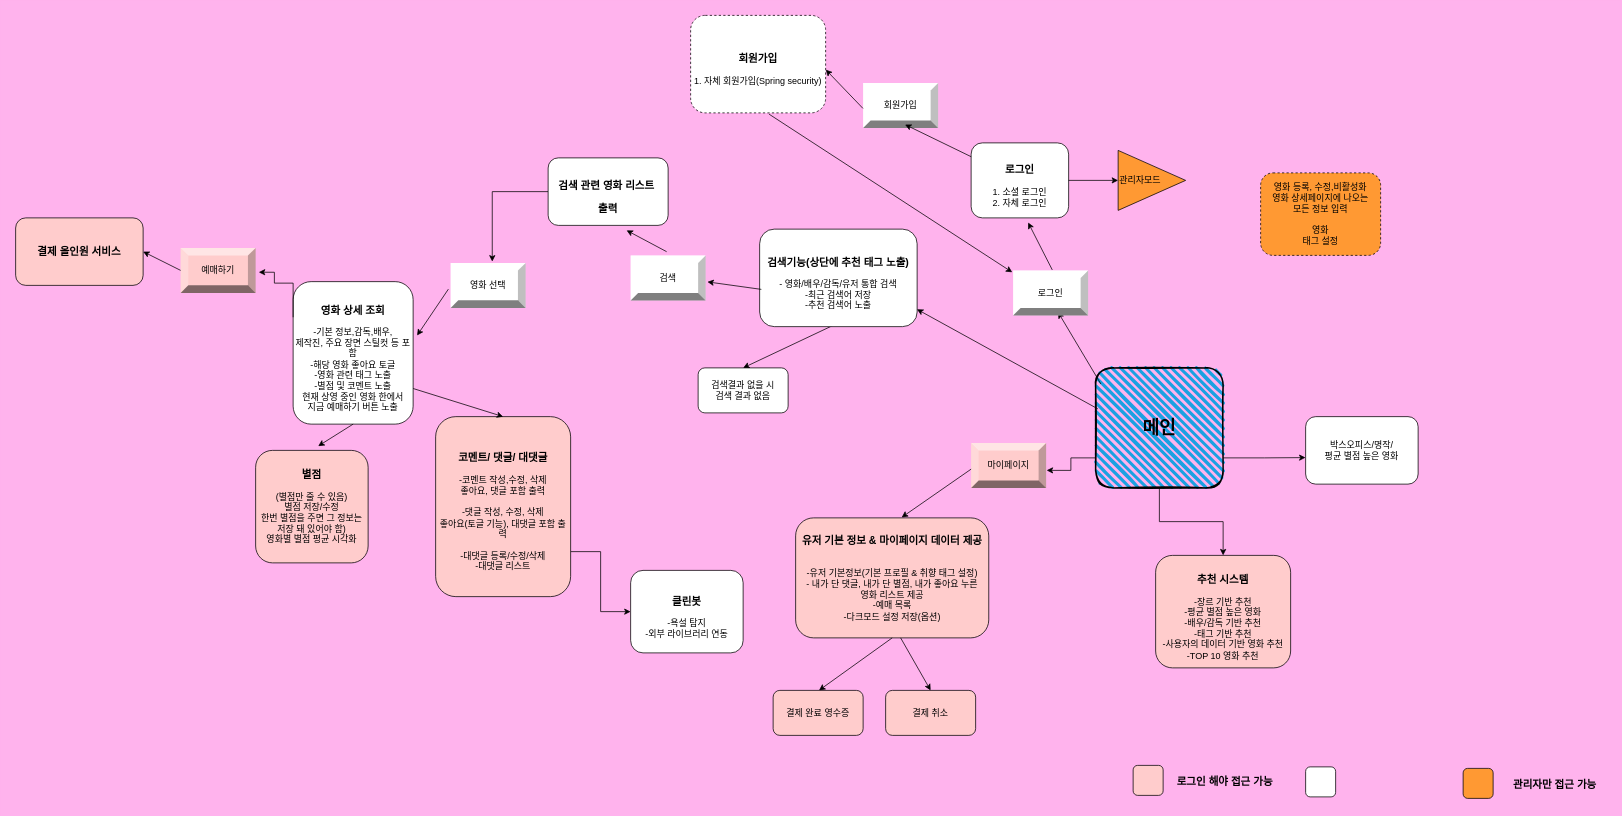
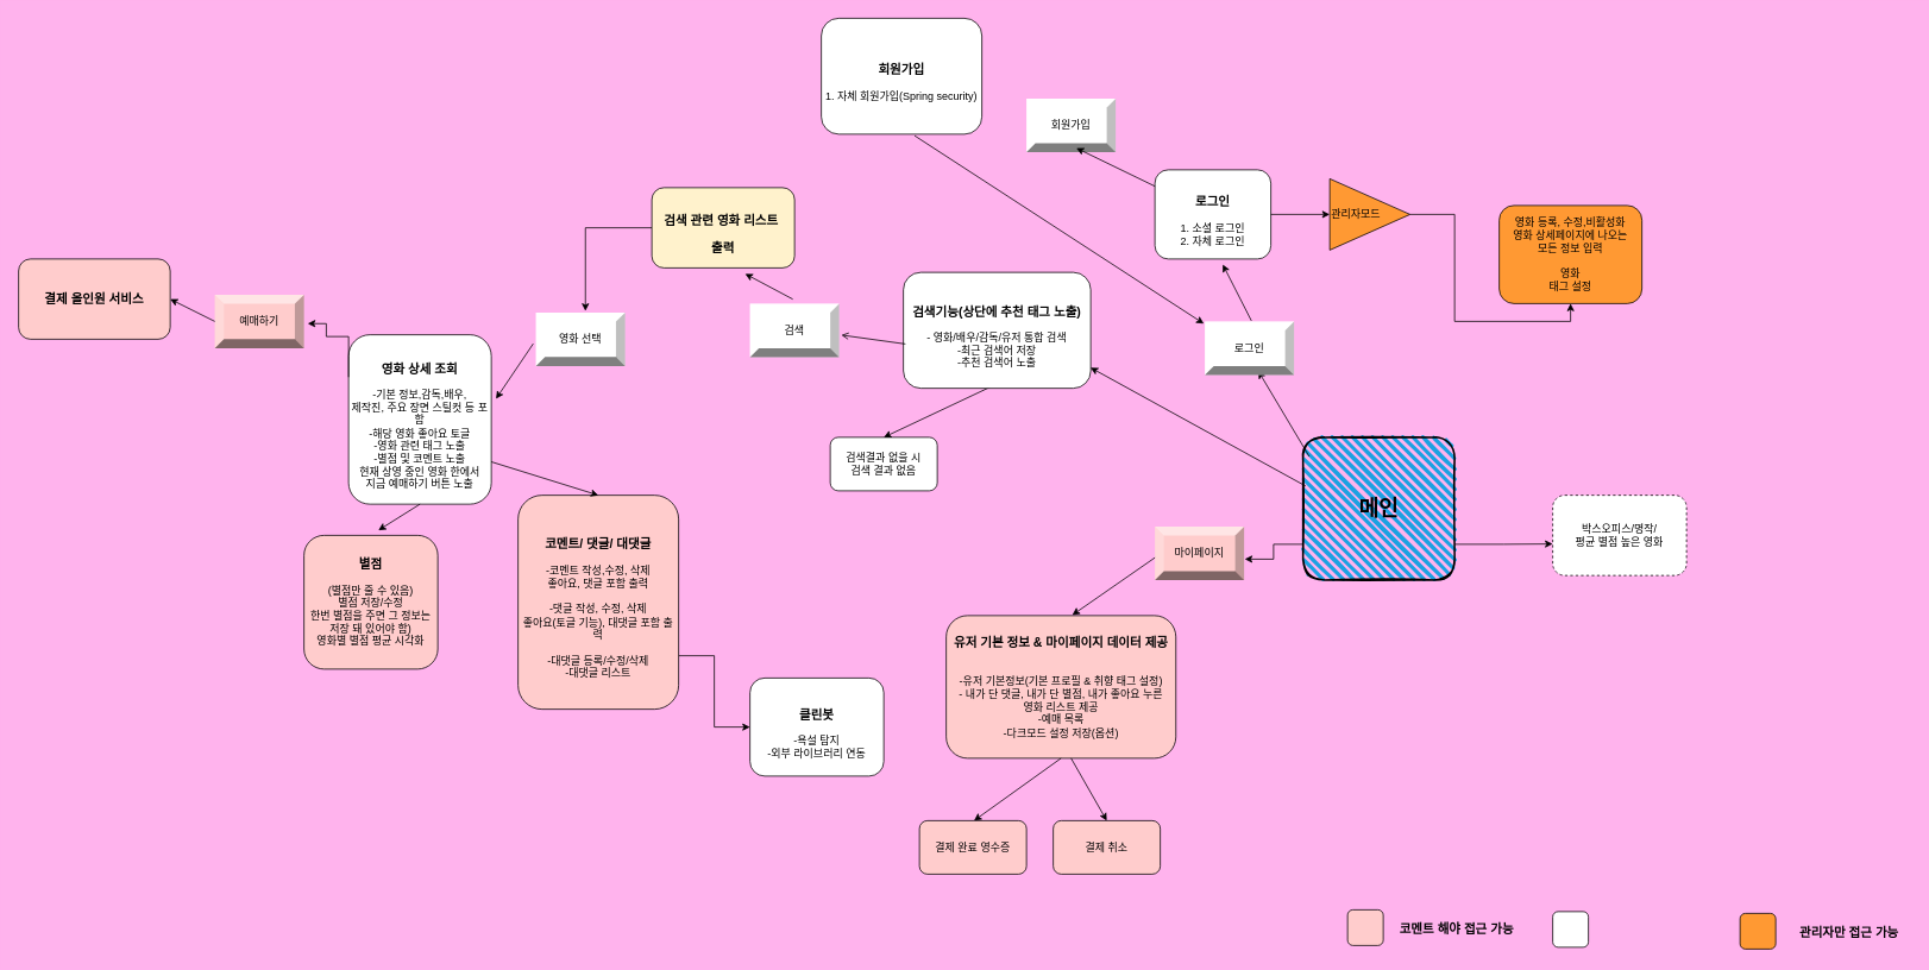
  <mxCell id="0" />
  <mxCell id="1" parent="0" />
  <mxCell id="2" value="" style="endArrow=classic;html=1;rounded=0;entryX=0.5;entryY=0;entryDx=0;entryDy=0;" edge="1" parent="1" target="50"><mxGeometry width="50" height="50" relative="1" as="geometry"><mxPoint x="1117" y="430" as="sourcePoint" /><mxPoint x="1020" y="490" as="targetPoint" /></mxGeometry></mxCell>
  <mxCell id="3" value="" style="endArrow=classic;html=1;rounded=0;entryX=-0.012;entryY=0.042;entryDx=0;entryDy=0;entryPerimeter=0;exitX=0.581;exitY=1.013;exitDx=0;exitDy=0;exitPerimeter=0;" parent="1" source="22" target="20" edge="1"><mxGeometry width="50" height="50" relative="1" as="geometry"><mxPoint x="1030" y="240" as="sourcePoint" /><mxPoint x="1080" y="190" as="targetPoint" /></mxGeometry></mxCell>
  <mxCell id="4" value="&lt;h3&gt;&lt;font&gt;로그인&lt;br&gt;&lt;/font&gt;&lt;/h3&gt;&lt;div&gt;&lt;span style=&quot;background-color: transparent; color: light-dark(rgb(0, 0, 0), rgb(255, 255, 255));&quot;&gt;1. 소셜 로그인&lt;/span&gt;&lt;/div&gt;&lt;div&gt;2. 자체 로그인&lt;/div&gt;" style="rounded=1;whiteSpace=wrap;html=1;" parent="1" vertex="1"><mxGeometry x="1294" y="190" width="130" height="100" as="geometry" /></mxCell>
  <mxCell id="5" value="&lt;h3&gt;&lt;font&gt;검색기능(상단에 추천 태그 노출)&lt;/font&gt;&lt;/h3&gt;&lt;div&gt;- 영화/배우/감독/유저 통합 검색&lt;/div&gt;&lt;div&gt;-최근 검색어 저장&lt;/div&gt;&lt;div&gt;-추천 검색어 노출&lt;/div&gt;" style="rounded=1;whiteSpace=wrap;html=1;" parent="1" vertex="1"><mxGeometry x="1012" y="305" width="210" height="130" as="geometry" /></mxCell>
  <mxCell id="6" value="&lt;h3&gt;&lt;font&gt;별점&lt;/font&gt;&lt;/h3&gt;&lt;div&gt;&lt;font&gt;(별점만 줄 수 있음)&lt;/font&gt;&lt;/div&gt;&lt;div&gt;별점 저장/수정&lt;/div&gt;&lt;div&gt;한번 별점을 주면 그 정보는 저장 돼 있어야 함)&lt;/div&gt;&lt;div&gt;영화별 별점 평균 시각화&lt;/div&gt;&lt;div&gt;&lt;br&gt;&lt;/div&gt;" style="rounded=1;whiteSpace=wrap;html=1;fillColor=#FFCCCC;" parent="1" vertex="1"><mxGeometry x="340" y="600" width="150" height="150" as="geometry" /></mxCell>
- <mxCell id="7" value="&lt;h3&gt;&lt;font&gt;추천 시스템&lt;/font&gt;&lt;/h3&gt;&lt;div&gt;-장르 기반 추천&lt;/div&gt;&lt;div&gt;-평균 별점 높은 영화&lt;/div&gt;&lt;div&gt;-배우/감독 기반 추천&lt;/div&gt;&lt;div&gt;&lt;font&gt;-태그 기반 추천&lt;/font&gt;&lt;/div&gt;&lt;div&gt;&lt;font&gt;-사용자의 데이터 기반 영화 추천&lt;/font&gt;&lt;/div&gt;&lt;div&gt;-TOP 10 영화 추천&lt;/div&gt;" style="rounded=1;whiteSpace=wrap;html=1;fillColor=#FFCCCC;" parent="1" vertex="1"><mxGeometry x="1540" y="740" width="180" height="150" as="geometry" /></mxCell>
  <mxCell id="8" value="&lt;h3&gt;&lt;font&gt;클린봇&lt;/font&gt;&lt;/h3&gt;&lt;div&gt;-욕설 탐지&lt;/div&gt;&lt;div&gt;-외부 라이브러리 연동&lt;/div&gt;" style="rounded=1;whiteSpace=wrap;html=1;" parent="1" vertex="1"><mxGeometry x="840" y="760" width="150" height="110" as="geometry" /></mxCell>
- <mxCell id="9" style="edgeStyle=orthogonalEdgeStyle;rounded=0;orthogonalLoop=1;jettySize=auto;html=1;exitX=0.5;exitY=1;exitDx=0;exitDy=0;entryX=0.5;entryY=0;entryDx=0;entryDy=0;" parent="1" source="10" target="7" edge="1"><mxGeometry relative="1" as="geometry" /></mxCell>
  <mxCell id="10" value="&lt;h1&gt;메인&lt;/h1&gt;" style="rounded=1;whiteSpace=wrap;html=1;strokeWidth=2;fillWeight=4;hachureGap=8;hachureAngle=45;fillColor=#1ba1e2;sketch=1;" parent="1" vertex="1"><mxGeometry x="1460" y="490" width="170" height="160" as="geometry" /></mxCell>
  <mxCell id="11" value="" style="endArrow=classic;html=1;rounded=0;exitX=0.041;exitY=0.134;exitDx=0;exitDy=0;exitPerimeter=0;entryX=0.599;entryY=0.928;entryDx=0;entryDy=0;entryPerimeter=0;" parent="1" source="10" target="20" edge="1"><mxGeometry width="50" height="50" relative="1" as="geometry"><mxPoint x="1340" y="430" as="sourcePoint" /><mxPoint x="1430" y="420" as="targetPoint" /></mxGeometry></mxCell>
  <mxCell id="12" value="" style="endArrow=classic;html=1;rounded=0;entryX=0.999;entryY=0.822;entryDx=0;entryDy=0;entryPerimeter=0;exitX=0.018;exitY=0.342;exitDx=0;exitDy=0;exitPerimeter=0;" parent="1" source="10" target="5" edge="1"><mxGeometry width="50" height="50" relative="1" as="geometry"><mxPoint x="1390" y="540" as="sourcePoint" /><mxPoint x="1440" y="490" as="targetPoint" /></mxGeometry></mxCell>
- <mxCell id="13" value="영화 등록, 수정,비활성화&lt;br&gt;영화 상세페이지에 나오는&lt;div&gt;모든 정보 입력&lt;/div&gt;&lt;div&gt;&lt;br&gt;&lt;/div&gt;&lt;div&gt;영화&lt;div&gt;태그 설정&lt;/div&gt;&lt;/div&gt;" style="rounded=1;whiteSpace=wrap;html=1;fillColor=#FF9933;dashed=1;" parent="1" vertex="1"><mxGeometry x="1680" y="230" width="160" height="110" as="geometry" /></mxCell>
+ <mxCell id="13" value="영화 등록, 수정,비활성화&lt;br&gt;영화 상세페이지에 나오는&lt;div&gt;모든 정보 입력&lt;/div&gt;&lt;div&gt;&lt;br&gt;&lt;/div&gt;&lt;div&gt;영화&lt;div&gt;태그 설정&lt;/div&gt;&lt;/div&gt;" style="rounded=1;whiteSpace=wrap;html=1;fillColor=#FF9933;" parent="1" vertex="1"><mxGeometry x="1680" y="230" width="160" height="110" as="geometry" /></mxCell>
  <mxCell id="14" value="&lt;h3&gt;영화 상세 조회&lt;/h3&gt;&lt;div&gt;-기본 정보,감독,배우,&lt;/div&gt;&lt;div&gt;제작진, 주요 장면 스틸컷 등 포함&lt;/div&gt;&lt;div&gt;-해당 영화 좋아요 토글&lt;/div&gt;&lt;div&gt;-영화 관련 태그 노출&lt;/div&gt;&lt;div&gt;-별점 및 코멘트 노출&lt;/div&gt;&lt;div&gt;현재 상영 중인 영화 한에서&lt;/div&gt;&lt;div&gt;지금 예매하기 버튼 노출&lt;/div&gt;" style="rounded=1;whiteSpace=wrap;html=1;" parent="1" vertex="1"><mxGeometry x="390" y="375" width="160" height="190" as="geometry" /></mxCell>
- <mxCell id="15" value="박스오피스/명작/&lt;div&gt;평균 별점 높은 영화&lt;/div&gt;" style="rounded=1;whiteSpace=wrap;html=1;" parent="1" vertex="1"><mxGeometry x="1740" y="555" width="150" height="90" as="geometry" /></mxCell>
+ <mxCell id="15" value="박스오피스/명작/&lt;div&gt;평균 별점 높은 영화&lt;/div&gt;" style="rounded=1;whiteSpace=wrap;html=1;dashed=1;" parent="1" vertex="1"><mxGeometry x="1740" y="555" width="150" height="90" as="geometry" /></mxCell>
  <mxCell id="16" style="edgeStyle=orthogonalEdgeStyle;rounded=0;orthogonalLoop=1;jettySize=auto;html=1;exitX=1;exitY=0.75;exitDx=0;exitDy=0;entryX=0;entryY=0.5;entryDx=0;entryDy=0;" parent="1" source="17" target="8" edge="1"><mxGeometry relative="1" as="geometry" /></mxCell>
  <mxCell id="17" value="&lt;h3&gt;코멘트/ 댓글/ 대댓글&lt;/h3&gt;&lt;div&gt;-코멘트 작성,&lt;span style=&quot;background-color: transparent; color: light-dark(rgb(0, 0, 0), rgb(255, 255, 255));&quot;&gt;수정, 삭제&lt;/span&gt;&lt;/div&gt;&lt;div&gt;좋아요, 댓글 포함 출력&lt;/div&gt;&lt;div&gt;&lt;br&gt;&lt;/div&gt;&lt;div&gt;-댓글 작성, 수정, 삭제&lt;/div&gt;&lt;div&gt;&lt;span style=&quot;background-color: transparent; color: light-dark(rgb(0, 0, 0), rgb(255, 255, 255));&quot;&gt;좋아요(토글 기능)&lt;/span&gt;, 대댓글 포함 출력&lt;/div&gt;&lt;div&gt;&lt;br&gt;&lt;/div&gt;&lt;div&gt;-대댓글 등록/수정/삭제&lt;/div&gt;&lt;div&gt;-대댓글 리스트&lt;/div&gt;" style="rounded=1;whiteSpace=wrap;html=1;fillColor=#FFCCCC;" parent="1" vertex="1"><mxGeometry x="580" y="555" width="180" height="240" as="geometry" /></mxCell>
  <mxCell id="18" value="&lt;h3&gt;유저 기본 정보 &amp;amp; 마이페이지 데이터 제공&lt;/h3&gt;&lt;div&gt;&lt;br&gt;&lt;/div&gt;&lt;div&gt;-유저 기본정보(기본 프로필 &amp;amp; 취향 태그 설정)&lt;/div&gt;&lt;div&gt;- 내가 단 댓글, 내가 단 별점, 내가 좋아요 누른&lt;/div&gt;&lt;div&gt;영화 리스트 제공&lt;/div&gt;&lt;div&gt;-예매 목록&lt;/div&gt;&lt;div&gt;-다크모드 설정 저장(옵션)&lt;/div&gt;&lt;div&gt;&lt;br&gt;&lt;/div&gt;" style="rounded=1;whiteSpace=wrap;html=1;fillColor=#FFCCCC;" parent="1" vertex="1"><mxGeometry x="1060" y="690" width="257.5" height="160" as="geometry" /></mxCell>
  <mxCell id="19" value="&lt;h3&gt;결제 올인원 서비스&lt;/h3&gt;" style="rounded=1;whiteSpace=wrap;html=1;fillColor=#FFCCCC;" parent="1" vertex="1"><mxGeometry x="20" y="290" width="170" height="90" as="geometry" /></mxCell>
  <mxCell id="20" value="로그인" style="labelPosition=center;verticalLabelPosition=middle;align=center;html=1;shape=mxgraph.basic.shaded_button;dx=10;fillColor=#FFFFFF;strokeColor=none;whiteSpace=wrap;" parent="1" vertex="1"><mxGeometry x="1350" y="360" width="100" height="60" as="geometry" /></mxCell>
  <mxCell id="21" value="" style="endArrow=classic;html=1;rounded=0;exitX=0.522;exitY=-0.011;exitDx=0;exitDy=0;exitPerimeter=0;entryX=0.585;entryY=1.062;entryDx=0;entryDy=0;entryPerimeter=0;" parent="1" source="20" target="4" edge="1"><mxGeometry width="50" height="50" relative="1" as="geometry"><mxPoint x="1270" y="490" as="sourcePoint" /><mxPoint x="1320" y="440" as="targetPoint" /></mxGeometry></mxCell>
- <mxCell id="22" value="&lt;h3&gt;회원가입&lt;/h3&gt;&lt;div&gt;&lt;div&gt;1. 자체 회원가입(Spring security)&lt;/div&gt;&lt;/div&gt;" style="rounded=1;whiteSpace=wrap;html=1;dashed=1;" parent="1" vertex="1"><mxGeometry x="920" y="20" width="180" height="130" as="geometry" /></mxCell>
+ <mxCell id="22" value="&lt;h3&gt;회원가입&lt;/h3&gt;&lt;div&gt;&lt;div&gt;1. 자체 회원가입(Spring security)&lt;/div&gt;&lt;/div&gt;" style="rounded=1;whiteSpace=wrap;html=1;" parent="1" vertex="1"><mxGeometry x="920" y="20" width="180" height="130" as="geometry" /></mxCell>
  <mxCell id="23" value="회원가입" style="labelPosition=center;verticalLabelPosition=middle;align=center;html=1;shape=mxgraph.basic.shaded_button;dx=10;fillColor=#FFFFFF;strokeColor=none;whiteSpace=wrap;" parent="1" vertex="1"><mxGeometry x="1150" y="110" width="100" height="60" as="geometry" /></mxCell>
  <mxCell id="24" value="" style="endArrow=classic;html=1;rounded=0;entryX=0.559;entryY=0.927;entryDx=0;entryDy=0;entryPerimeter=0;" parent="1" source="4" target="23" edge="1"><mxGeometry width="50" height="50" relative="1" as="geometry"><mxPoint x="1170" y="200" as="sourcePoint" /><mxPoint x="1220" y="150" as="targetPoint" /></mxGeometry></mxCell>
- <mxCell id="25" value="" style="endArrow=classic;html=1;rounded=0;entryX=1.001;entryY=0.557;entryDx=0;entryDy=0;exitX=-0.002;exitY=0.568;exitDx=0;exitDy=0;exitPerimeter=0;entryPerimeter=0;" parent="1" source="23" target="22" edge="1"><mxGeometry width="50" height="50" relative="1" as="geometry"><mxPoint x="1170" y="110" as="sourcePoint" /><mxPoint x="1320" y="80" as="targetPoint" /></mxGeometry></mxCell>
- <mxCell id="26" value="" style="endArrow=classic;html=1;rounded=0;exitX=0.011;exitY=0.618;exitDx=0;exitDy=0;exitPerimeter=0;entryX=1.024;entryY=0.589;entryDx=0;entryDy=0;entryPerimeter=0;" parent="1" source="5" target="41" edge="1"><mxGeometry width="50" height="50" relative="1" as="geometry"><mxPoint x="890" y="490" as="sourcePoint" /><mxPoint x="940" y="440" as="targetPoint" /></mxGeometry></mxCell>
+ <mxCell id="26" value="" style="endArrow=open;html=1;rounded=0;exitX=0.011;exitY=0.618;exitDx=0;exitDy=0;exitPerimeter=0;entryX=1.024;entryY=0.589;entryDx=0;entryDy=0;entryPerimeter=0;" parent="1" source="5" target="41" edge="1"><mxGeometry width="50" height="50" relative="1" as="geometry"><mxPoint x="890" y="490" as="sourcePoint" /><mxPoint x="940" y="440" as="targetPoint" /></mxGeometry></mxCell>
  <mxCell id="27" value="" style="endArrow=classic;html=1;rounded=0;exitX=0.5;exitY=1;exitDx=0;exitDy=0;entryX=0.556;entryY=-0.038;entryDx=0;entryDy=0;entryPerimeter=0;" parent="1" source="14" target="6" edge="1"><mxGeometry width="50" height="50" relative="1" as="geometry"><mxPoint x="870" y="540" as="sourcePoint" /><mxPoint x="920" y="490" as="targetPoint" /></mxGeometry></mxCell>
  <mxCell id="28" value="영화 선택" style="labelPosition=center;verticalLabelPosition=middle;align=center;html=1;shape=mxgraph.basic.shaded_button;dx=10.26;fillColor=#FFFFFF;strokeColor=none;whiteSpace=wrap;" parent="1" vertex="1"><mxGeometry x="600" y="350" width="100" height="60" as="geometry" /></mxCell>
  <mxCell id="29" value="" style="edgeStyle=orthogonalEdgeStyle;rounded=0;orthogonalLoop=1;jettySize=auto;html=1;entryX=0.555;entryY=-0.029;entryDx=0;entryDy=0;entryPerimeter=0;" parent="1" source="30" target="28" edge="1"><mxGeometry relative="1" as="geometry"><mxPoint x="610" y="255" as="targetPoint" /></mxGeometry></mxCell>
- <mxCell id="30" value="&lt;br&gt;&lt;h3&gt;검색 관련 영화 리스트&amp;nbsp;&lt;/h3&gt;&lt;h3&gt;출력&lt;/h3&gt;" style="rounded=1;whiteSpace=wrap;html=1;" parent="1" vertex="1"><mxGeometry x="730" y="210" width="160" height="90" as="geometry" /></mxCell>
+ <mxCell id="30" value="&lt;br&gt;&lt;h3&gt;검색 관련 영화 리스트&amp;nbsp;&lt;/h3&gt;&lt;h3&gt;출력&lt;/h3&gt;" style="rounded=1;whiteSpace=wrap;html=1;fillColor=#fff2cc;" parent="1" vertex="1"><mxGeometry x="730" y="210" width="160" height="90" as="geometry" /></mxCell>
  <mxCell id="31" value="" style="endArrow=classic;html=1;rounded=0;entryX=0.654;entryY=1.074;entryDx=0;entryDy=0;entryPerimeter=0;exitX=0.48;exitY=-0.082;exitDx=0;exitDy=0;exitPerimeter=0;" parent="1" source="41" target="30" edge="1"><mxGeometry width="50" height="50" relative="1" as="geometry"><mxPoint x="950" y="360" as="sourcePoint" /><mxPoint x="1000" y="310" as="targetPoint" /></mxGeometry></mxCell>
  <mxCell id="32" value="" style="endArrow=classic;html=1;rounded=0;entryX=1.033;entryY=0.378;entryDx=0;entryDy=0;entryPerimeter=0;" parent="1" target="14" edge="1"><mxGeometry width="50" height="50" relative="1" as="geometry"><mxPoint x="597" y="385" as="sourcePoint" /><mxPoint x="647" y="335" as="targetPoint" /></mxGeometry></mxCell>
  <mxCell id="33" value="" style="endArrow=classic;html=1;rounded=0;entryX=0.5;entryY=0;entryDx=0;entryDy=0;exitX=1;exitY=0.75;exitDx=0;exitDy=0;" parent="1" source="14" target="17" edge="1"><mxGeometry width="50" height="50" relative="1" as="geometry"><mxPoint x="460" y="480" as="sourcePoint" /><mxPoint x="510" y="430" as="targetPoint" /></mxGeometry></mxCell>
  <mxCell id="34" value="" style="endArrow=classic;html=1;rounded=0;" parent="1" target="36" edge="1"><mxGeometry width="50" height="50" relative="1" as="geometry"><mxPoint x="1424" y="240" as="sourcePoint" /><mxPoint x="1510" y="250" as="targetPoint" /></mxGeometry></mxCell>
+ <mxCell id="35" style="edgeStyle=orthogonalEdgeStyle;rounded=0;orthogonalLoop=1;jettySize=auto;html=1;exitX=1;exitY=0.5;exitDx=0;exitDy=0;entryX=0.5;entryY=1;entryDx=0;entryDy=0;" edge="1" parent="1" source="36" target="13"><mxGeometry relative="1" as="geometry" /></mxCell>
  <mxCell id="36" value="관리자모드" style="triangle;whiteSpace=wrap;html=1;align=left;fillColor=#FF9933;" parent="1" vertex="1"><mxGeometry x="1490" y="200" width="90" height="80" as="geometry" /></mxCell>
  <mxCell id="37" value="예매하기" style="labelPosition=center;verticalLabelPosition=middle;align=center;html=1;shape=mxgraph.basic.shaded_button;dx=10.26;fillColor=#FFCCCC;strokeColor=none;whiteSpace=wrap;" parent="1" vertex="1"><mxGeometry x="240" y="330" width="100" height="60" as="geometry" /></mxCell>
  <mxCell id="38" style="edgeStyle=orthogonalEdgeStyle;rounded=0;orthogonalLoop=1;jettySize=auto;html=1;exitX=0;exitY=0.25;exitDx=0;exitDy=0;entryX=1.042;entryY=0.541;entryDx=0;entryDy=0;entryPerimeter=0;" parent="1" source="14" target="37" edge="1"><mxGeometry relative="1" as="geometry"><Array as="points"><mxPoint x="365" y="377" /><mxPoint x="365" y="363" /></Array></mxGeometry></mxCell>
  <mxCell id="39" value="" style="endArrow=classic;html=1;rounded=0;entryX=1;entryY=0.5;entryDx=0;entryDy=0;" parent="1" target="19" edge="1"><mxGeometry width="50" height="50" relative="1" as="geometry"><mxPoint x="240" y="360" as="sourcePoint" /><mxPoint x="290" y="310" as="targetPoint" /></mxGeometry></mxCell>
  <mxCell id="40" style="edgeStyle=orthogonalEdgeStyle;rounded=0;orthogonalLoop=1;jettySize=auto;html=1;exitX=1;exitY=0.75;exitDx=0;exitDy=0;entryX=-0.001;entryY=0.607;entryDx=0;entryDy=0;entryPerimeter=0;" parent="1" source="10" target="15" edge="1"><mxGeometry relative="1" as="geometry" /></mxCell>
  <mxCell id="41" value="검색" style="labelPosition=center;verticalLabelPosition=middle;align=center;html=1;shape=mxgraph.basic.shaded_button;dx=10;fillColor=#FFFFFF;strokeColor=none;whiteSpace=wrap;" parent="1" vertex="1"><mxGeometry x="840" y="340" width="100" height="60" as="geometry" /></mxCell>
  <mxCell id="42" value="마이페이지" style="labelPosition=center;verticalLabelPosition=middle;align=center;html=1;shape=mxgraph.basic.shaded_button;dx=10;fillColor=#FFCCCC;strokeColor=none;whiteSpace=wrap;" parent="1" vertex="1"><mxGeometry x="1294" y="590" width="100" height="60" as="geometry" /></mxCell>
  <mxCell id="43" style="edgeStyle=orthogonalEdgeStyle;rounded=0;orthogonalLoop=1;jettySize=auto;html=1;exitX=0;exitY=0.75;exitDx=0;exitDy=0;entryX=1.007;entryY=0.611;entryDx=0;entryDy=0;entryPerimeter=0;" parent="1" source="10" target="42" edge="1"><mxGeometry relative="1" as="geometry" /></mxCell>
  <mxCell id="44" value="" style="endArrow=classic;html=1;rounded=0;entryX=0.549;entryY=-0.004;entryDx=0;entryDy=0;entryPerimeter=0;" parent="1" target="18" edge="1"><mxGeometry width="50" height="50" relative="1" as="geometry"><mxPoint x="1294" y="625" as="sourcePoint" /><mxPoint x="1180" y="680" as="targetPoint" /></mxGeometry></mxCell>
  <mxCell id="45" value="" style="rounded=1;whiteSpace=wrap;html=1;fillColor=#FFCCCC;" vertex="1" parent="1"><mxGeometry x="1510" y="1020" width="40" height="40" as="geometry" /></mxCell>
- <mxCell id="46" value="&lt;h3&gt;로그인 해야 접근 가능&lt;/h3&gt;" style="rounded=1;whiteSpace=wrap;html=1;fillColor=none;strokeColor=none;shadow=1;" vertex="1" parent="1"><mxGeometry x="1565" y="1022" width="135" height="40" as="geometry" /></mxCell>
+ <mxCell id="46" value="&lt;h3&gt;코멘트 해야 접근 가능&lt;/h3&gt;" style="rounded=1;whiteSpace=wrap;html=1;fillColor=none;strokeColor=none;shadow=1;" vertex="1" parent="1"><mxGeometry x="1565" y="1022" width="135" height="40" as="geometry" /></mxCell>
  <mxCell id="47" value="" style="rounded=1;whiteSpace=wrap;html=1;fillColor=#FFFFFF;" vertex="1" parent="1"><mxGeometry x="1740" y="1022" width="40" height="40" as="geometry" /></mxCell>
  <mxCell id="48" value="" style="rounded=1;whiteSpace=wrap;html=1;fillColor=#FF9933;" vertex="1" parent="1"><mxGeometry x="1950" y="1024" width="40" height="40" as="geometry" /></mxCell>
  <mxCell id="49" value="&lt;h3&gt;관리자만 접근 가능&lt;/h3&gt;" style="rounded=1;whiteSpace=wrap;html=1;fillColor=none;strokeColor=none;shadow=1;" vertex="1" parent="1"><mxGeometry x="2005" y="1026" width="135" height="40" as="geometry" /></mxCell>
  <mxCell id="50" value="검색결과 없을 시&lt;div&gt;검색 결과 없음&lt;/div&gt;" style="rounded=1;whiteSpace=wrap;html=1;" vertex="1" parent="1"><mxGeometry x="930" y="490" width="120" height="60" as="geometry" /></mxCell>
  <mxCell id="51" value="" style="endArrow=classic;html=1;rounded=0;exitX=0.5;exitY=1;exitDx=0;exitDy=0;" edge="1" parent="1" source="18"><mxGeometry width="50" height="50" relative="1" as="geometry"><mxPoint x="1060" y="616.67" as="sourcePoint" /><mxPoint x="1091.177" y="920" as="targetPoint" /><Array as="points" /></mxGeometry></mxCell>
  <mxCell id="52" value="결제 완료 영수증" style="rounded=1;whiteSpace=wrap;html=1;fillColor=#FFCCCC;" vertex="1" parent="1"><mxGeometry x="1030" y="920" width="120" height="60" as="geometry" /></mxCell>
  <mxCell id="53" value="결제 취소" style="rounded=1;whiteSpace=wrap;html=1;fillColor=#FFCCCC;" vertex="1" parent="1"><mxGeometry x="1180" y="920" width="120" height="60" as="geometry" /></mxCell>
  <mxCell id="54" value="" style="endArrow=classic;html=1;rounded=0;entryX=0.5;entryY=0;entryDx=0;entryDy=0;" edge="1" parent="1" target="53"><mxGeometry width="50" height="50" relative="1" as="geometry"><mxPoint x="1200" y="850" as="sourcePoint" /><mxPoint x="1250" y="800" as="targetPoint" /></mxGeometry></mxCell>
